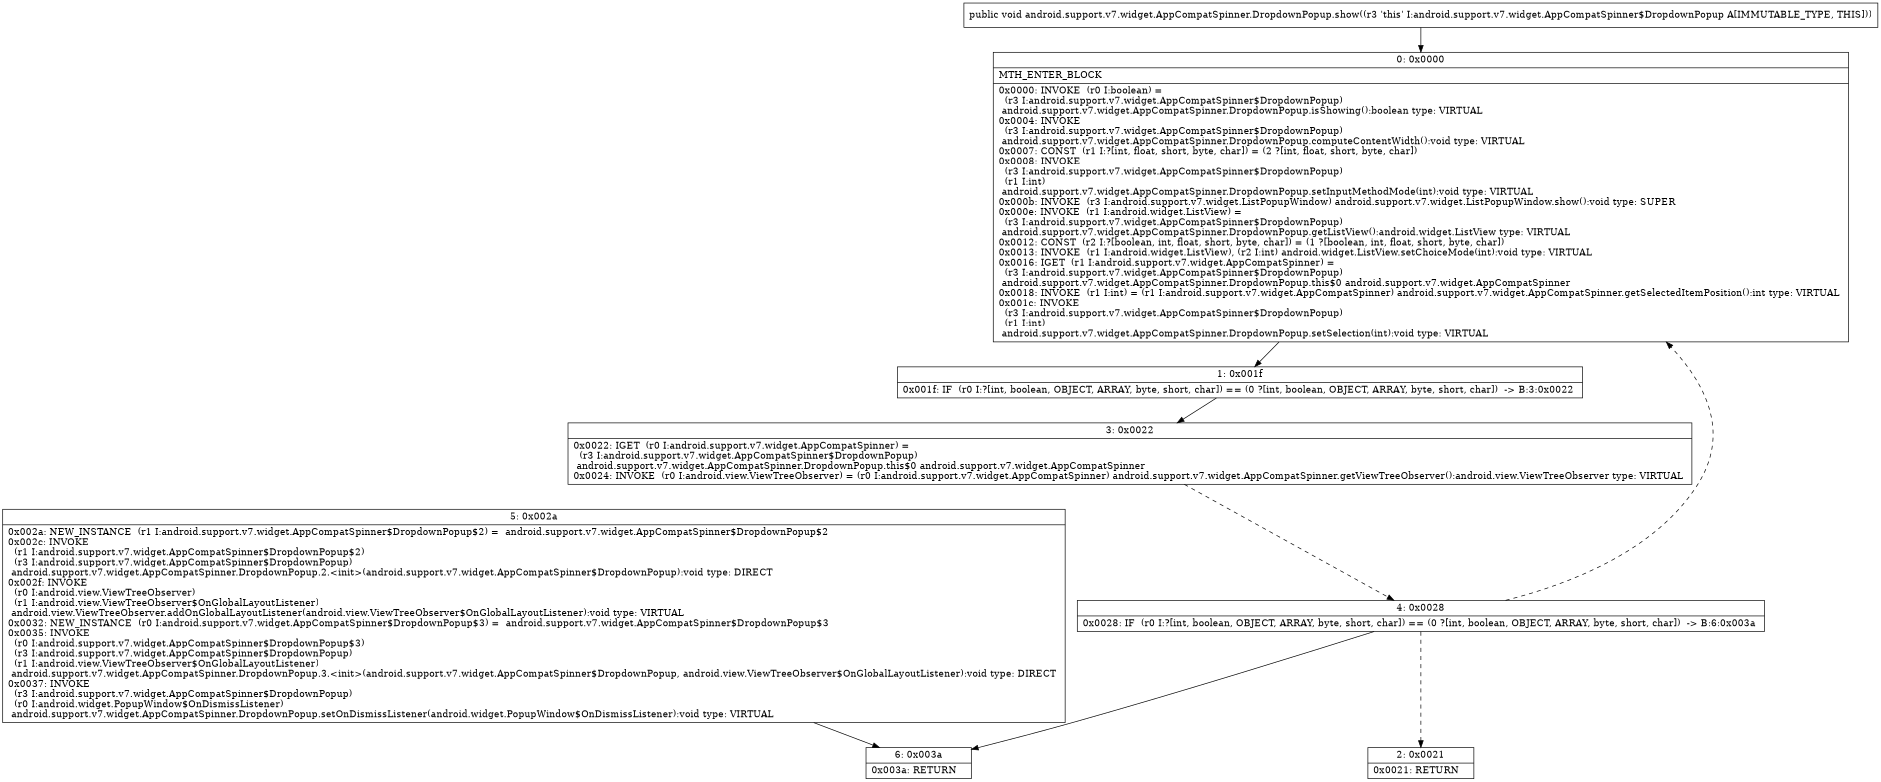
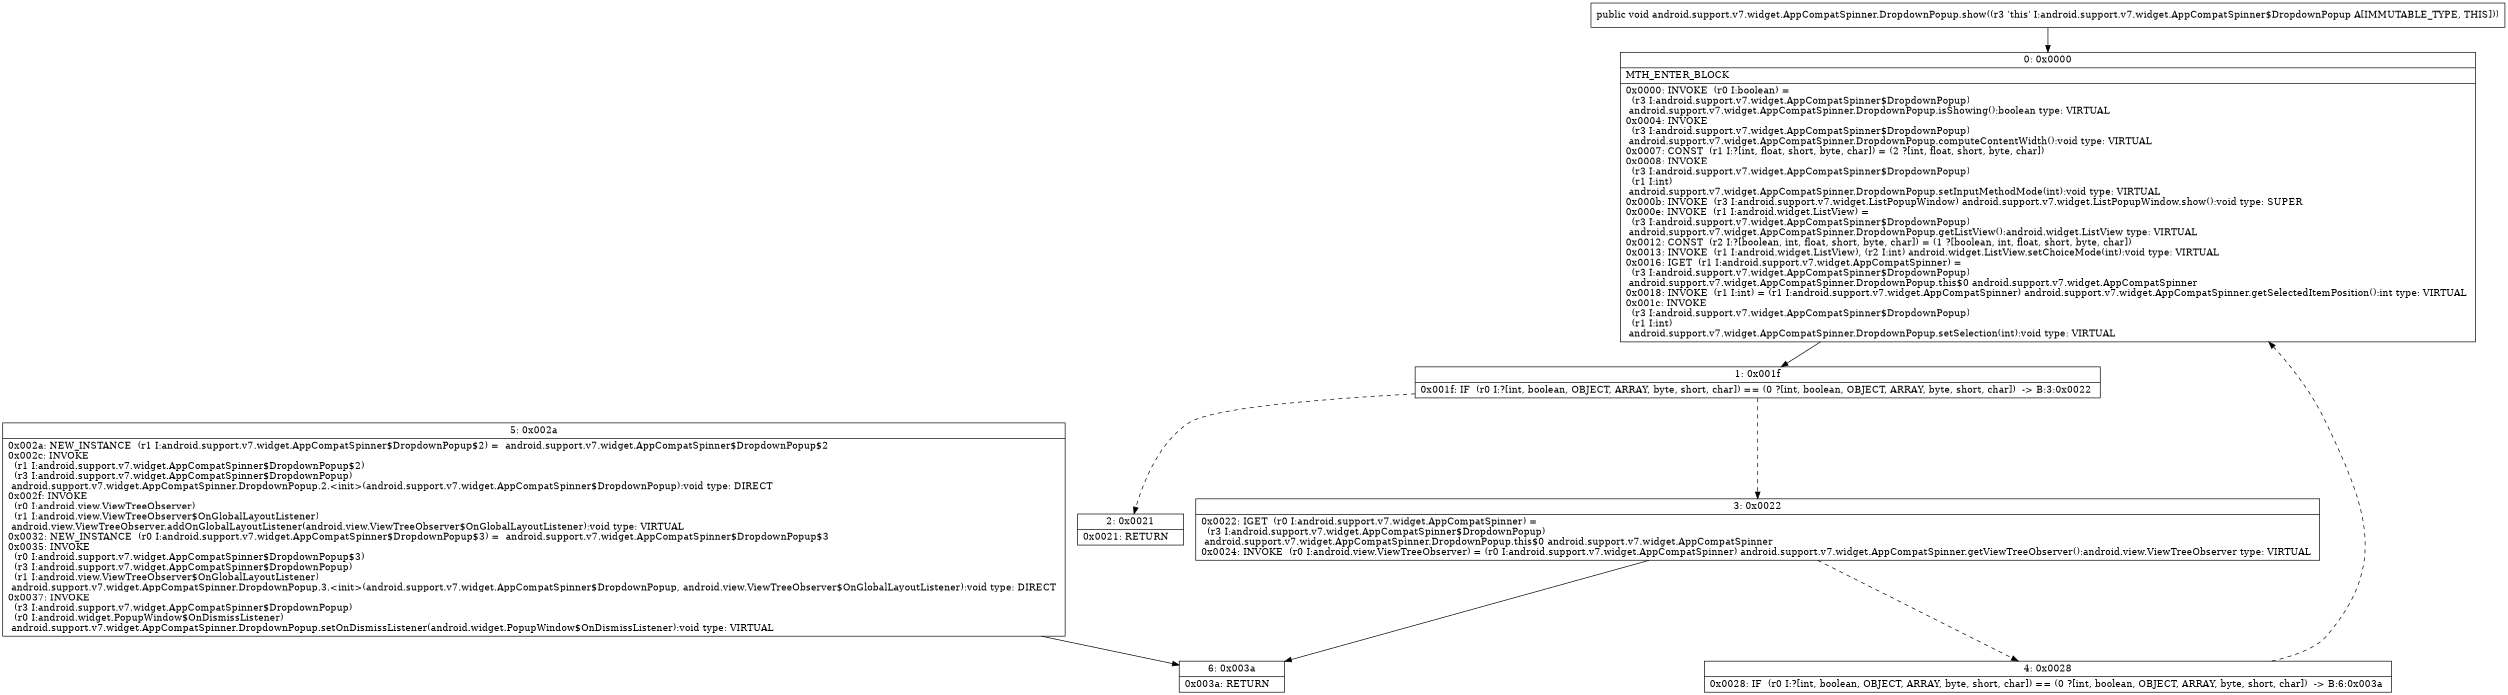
  digraph {
    node [shape=record]
    n1 [label="{0\:\ 0x0000|MTH_ENTER_BLOCK\l|0x0000: INVOKE  (r0 I:boolean) = \l  (r3 I:android.support.v7.widget.AppCompatSpinner$DropdownPopup)\l android.support.v7.widget.AppCompatSpinner.DropdownPopup.isShowing():boolean type: VIRTUAL \l0x0004: INVOKE  \l  (r3 I:android.support.v7.widget.AppCompatSpinner$DropdownPopup)\l android.support.v7.widget.AppCompatSpinner.DropdownPopup.computeContentWidth():void type: VIRTUAL \l0x0007: CONST  (r1 I:?[int, float, short, byte, char]) = (2 ?[int, float, short, byte, char]) \l0x0008: INVOKE  \l  (r3 I:android.support.v7.widget.AppCompatSpinner$DropdownPopup)\l  (r1 I:int)\l android.support.v7.widget.AppCompatSpinner.DropdownPopup.setInputMethodMode(int):void type: VIRTUAL \l0x000b: INVOKE  (r3 I:android.support.v7.widget.ListPopupWindow) android.support.v7.widget.ListPopupWindow.show():void type: SUPER \l0x000e: INVOKE  (r1 I:android.widget.ListView) = \l  (r3 I:android.support.v7.widget.AppCompatSpinner$DropdownPopup)\l android.support.v7.widget.AppCompatSpinner.DropdownPopup.getListView():android.widget.ListView type: VIRTUAL \l0x0012: CONST  (r2 I:?[boolean, int, float, short, byte, char]) = (1 ?[boolean, int, float, short, byte, char]) \l0x0013: INVOKE  (r1 I:android.widget.ListView), (r2 I:int) android.widget.ListView.setChoiceMode(int):void type: VIRTUAL \l0x0016: IGET  (r1 I:android.support.v7.widget.AppCompatSpinner) = \l  (r3 I:android.support.v7.widget.AppCompatSpinner$DropdownPopup)\l android.support.v7.widget.AppCompatSpinner.DropdownPopup.this$0 android.support.v7.widget.AppCompatSpinner \l0x0018: INVOKE  (r1 I:int) = (r1 I:android.support.v7.widget.AppCompatSpinner) android.support.v7.widget.AppCompatSpinner.getSelectedItemPosition():int type: VIRTUAL \l0x001c: INVOKE  \l  (r3 I:android.support.v7.widget.AppCompatSpinner$DropdownPopup)\l  (r1 I:int)\l android.support.v7.widget.AppCompatSpinner.DropdownPopup.setSelection(int):void type: VIRTUAL \l}"]
    n2 [label="{1\:\ 0x001f|0x001f: IF  (r0 I:?[int, boolean, OBJECT, ARRAY, byte, short, char]) == (0 ?[int, boolean, OBJECT, ARRAY, byte, short, char])  \-\> B:3:0x0022 \l}"]
    n3 [label="{2\:\ 0x0021|0x0021: RETURN   \l}"]
    n4 [label="{3\:\ 0x0022|0x0022: IGET  (r0 I:android.support.v7.widget.AppCompatSpinner) = \l  (r3 I:android.support.v7.widget.AppCompatSpinner$DropdownPopup)\l android.support.v7.widget.AppCompatSpinner.DropdownPopup.this$0 android.support.v7.widget.AppCompatSpinner \l0x0024: INVOKE  (r0 I:android.view.ViewTreeObserver) = (r0 I:android.support.v7.widget.AppCompatSpinner) android.support.v7.widget.AppCompatSpinner.getViewTreeObserver():android.view.ViewTreeObserver type: VIRTUAL \l}"]
    n5 [label="{4\:\ 0x0028|0x0028: IF  (r0 I:?[int, boolean, OBJECT, ARRAY, byte, short, char]) == (0 ?[int, boolean, OBJECT, ARRAY, byte, short, char])  \-\> B:6:0x003a \l}"]
    n6 [label="{6\:\ 0x003a|0x003a: RETURN   \l}"]
    n7 [label="{5\:\ 0x002a|0x002a: NEW_INSTANCE  (r1 I:android.support.v7.widget.AppCompatSpinner$DropdownPopup$2) =  android.support.v7.widget.AppCompatSpinner$DropdownPopup$2 \l0x002c: INVOKE  \l  (r1 I:android.support.v7.widget.AppCompatSpinner$DropdownPopup$2)\l  (r3 I:android.support.v7.widget.AppCompatSpinner$DropdownPopup)\l android.support.v7.widget.AppCompatSpinner.DropdownPopup.2.\<init\>(android.support.v7.widget.AppCompatSpinner$DropdownPopup):void type: DIRECT \l0x002f: INVOKE  \l  (r0 I:android.view.ViewTreeObserver)\l  (r1 I:android.view.ViewTreeObserver$OnGlobalLayoutListener)\l android.view.ViewTreeObserver.addOnGlobalLayoutListener(android.view.ViewTreeObserver$OnGlobalLayoutListener):void type: VIRTUAL \l0x0032: NEW_INSTANCE  (r0 I:android.support.v7.widget.AppCompatSpinner$DropdownPopup$3) =  android.support.v7.widget.AppCompatSpinner$DropdownPopup$3 \l0x0035: INVOKE  \l  (r0 I:android.support.v7.widget.AppCompatSpinner$DropdownPopup$3)\l  (r3 I:android.support.v7.widget.AppCompatSpinner$DropdownPopup)\l  (r1 I:android.view.ViewTreeObserver$OnGlobalLayoutListener)\l android.support.v7.widget.AppCompatSpinner.DropdownPopup.3.\<init\>(android.support.v7.widget.AppCompatSpinner$DropdownPopup, android.view.ViewTreeObserver$OnGlobalLayoutListener):void type: DIRECT \l0x0037: INVOKE  \l  (r3 I:android.support.v7.widget.AppCompatSpinner$DropdownPopup)\l  (r0 I:android.widget.PopupWindow$OnDismissListener)\l android.support.v7.widget.AppCompatSpinner.DropdownPopup.setOnDismissListener(android.widget.PopupWindow$OnDismissListener):void type: VIRTUAL \l}"]
    n8 [label="{public void android.support.v7.widget.AppCompatSpinner.DropdownPopup.show((r3 'this' I:android.support.v7.widget.AppCompatSpinner$DropdownPopup A[IMMUTABLE_TYPE, THIS])) }"]
    n1 -> n2
-   n5 -> n3 [style=dashed]
-   n2 -> n4
+   n2 -> n3 [style=dashed]
+   n2 -> n4 [style=dashed]
    n4 -> n5 [style=dashed]
    n5 -> n1 [style=dashed]
-   n5 -> n6
+   n4 -> n6
    n7 -> n6
    n8 -> n1
  }
